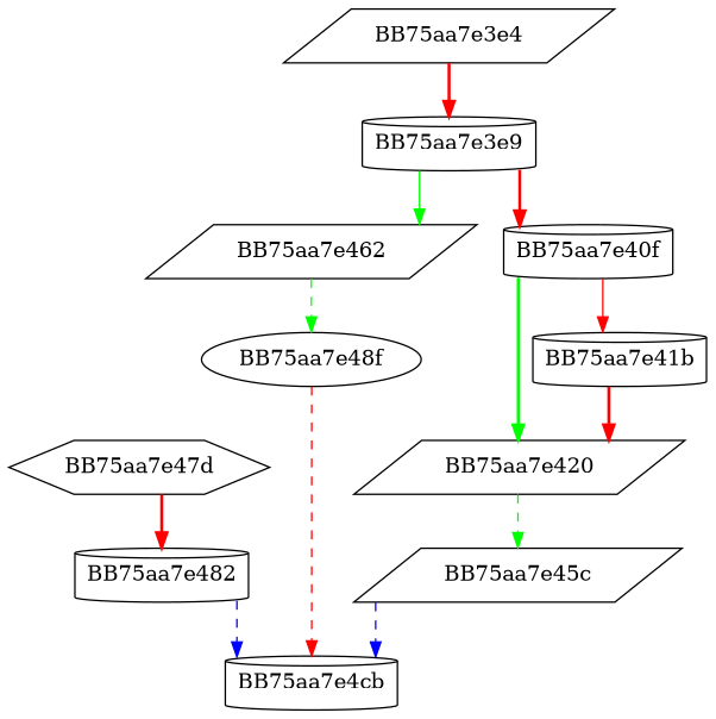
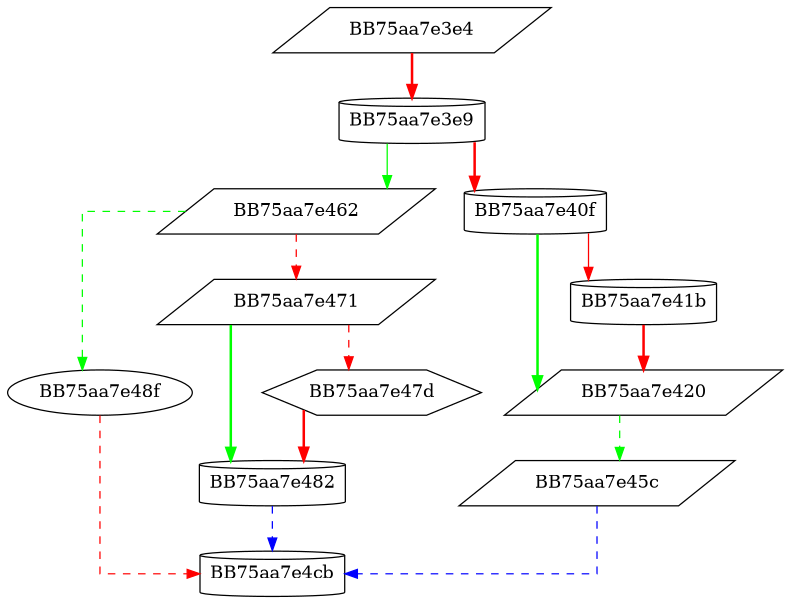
  digraph {
    splines=ortho
    node [shape=parallelogram]
    edge [color=red style=dashed]
    BB75aa7e462
    BB75aa7e3e9 [shape=cylinder]
    BB75aa7e40f [shape=cylinder]
    BB75aa7e3e4
    BB75aa7e48f [shape=ellipse]
+   BB75aa7e471
    BB75aa7e420
    BB75aa7e41b [shape=cylinder]
    BB75aa7e4cb [shape=cylinder]
    BB75aa7e482 [shape=cylinder]
    BB75aa7e47d [shape=hexagon]
    BB75aa7e45c
    BB75aa7e462 -> BB75aa7e48f [color=green]
+   BB75aa7e462 -> BB75aa7e471
    BB75aa7e3e9 -> BB75aa7e462 [color=green style=solid]
    BB75aa7e3e9 -> BB75aa7e40f [style=bold]
    BB75aa7e40f -> BB75aa7e420 [color=green style=bold]
    BB75aa7e40f -> BB75aa7e41b [style=solid]
    BB75aa7e3e4 -> BB75aa7e3e9 [style=bold]
    BB75aa7e48f -> BB75aa7e4cb
+   BB75aa7e471 -> BB75aa7e482 [color=green style=bold]
+   BB75aa7e471 -> BB75aa7e47d
    BB75aa7e420 -> BB75aa7e45c [color=green]
    BB75aa7e41b -> BB75aa7e420 [style=bold]
    BB75aa7e482 -> BB75aa7e4cb [color=blue]
    BB75aa7e47d -> BB75aa7e482 [style=bold]
    BB75aa7e45c -> BB75aa7e4cb [color=blue]
  }
